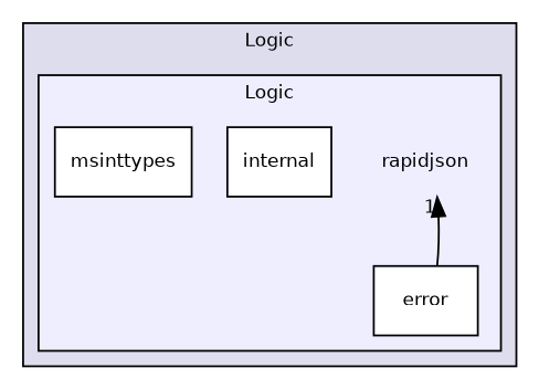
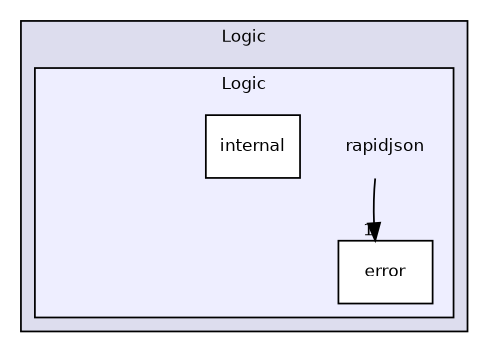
  digraph {
    compound=true
    node [fontname=Helvetica fontsize=10 shape=box color=black fillcolor=white style=filled]
    n1 [label=rapidjson shape=plaintext color="" fillcolor="" style=""]
    n2 [label=error]
    n3 [label=internal]
-   n4 [label=msinttypes]
    subgraph cluster_1 {
      bgcolor="#ddddee"
      fontname=Helvetica
      fontsize=10
      label=Logic
      pencolor=black
      subgraph cluster_2 {
        bgcolor="#eeeeff"
        fontname=Helvetica
        fontsize=10
        pencolor=black
        n1
        n2
        n3
-       n4
      }
    }
-   n2 -> n1 [headlabel=1 labeldistance=1.5 labelfontname=Helvetica labelfontsize=10]
+   n1 -> n2 [headlabel=1 labeldistance=1.5 labelfontname=Helvetica labelfontsize=10]
  }
